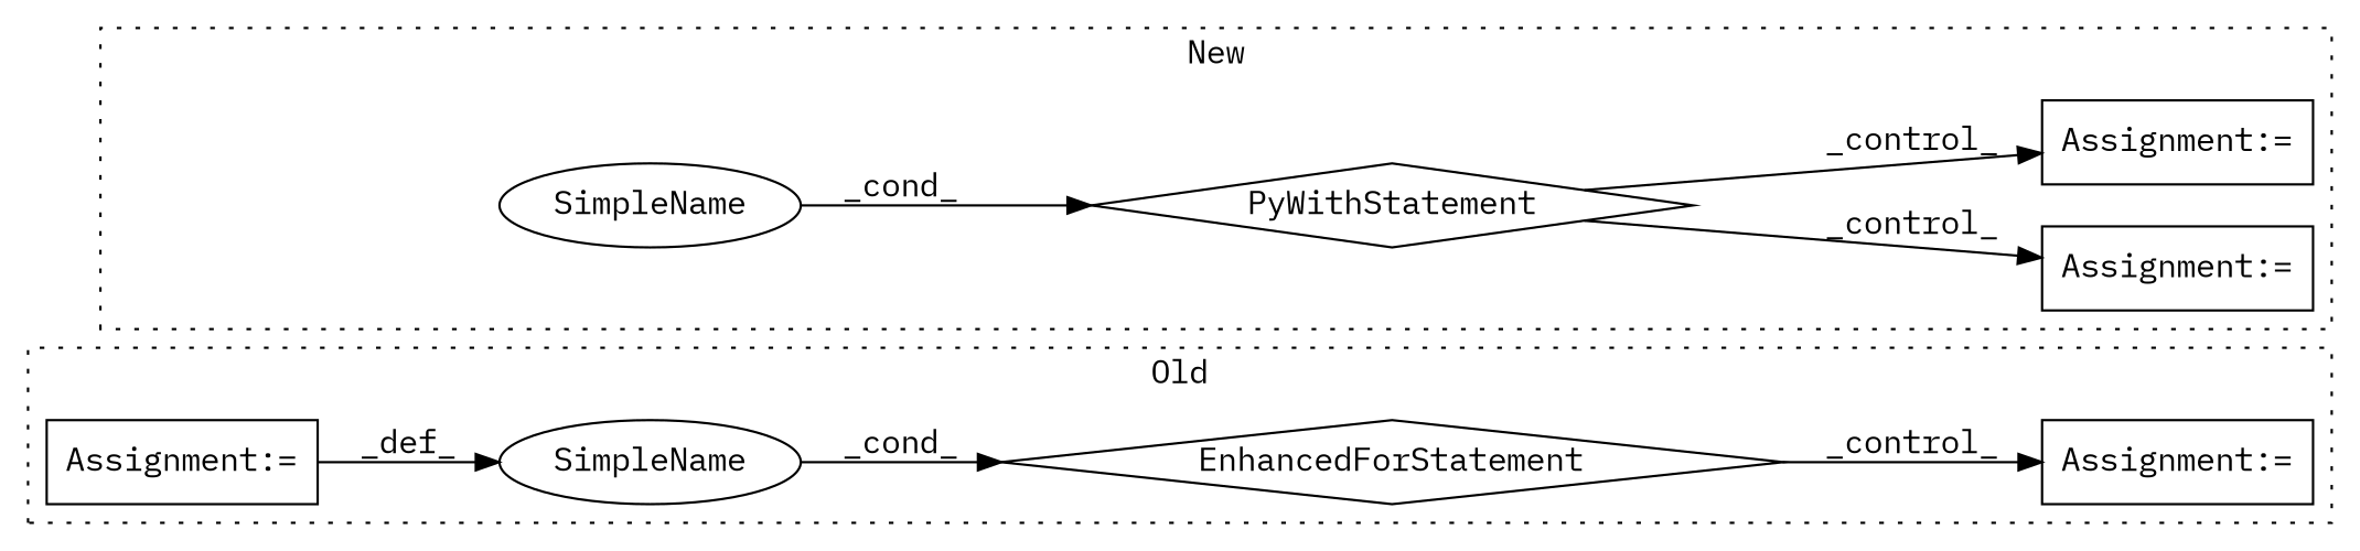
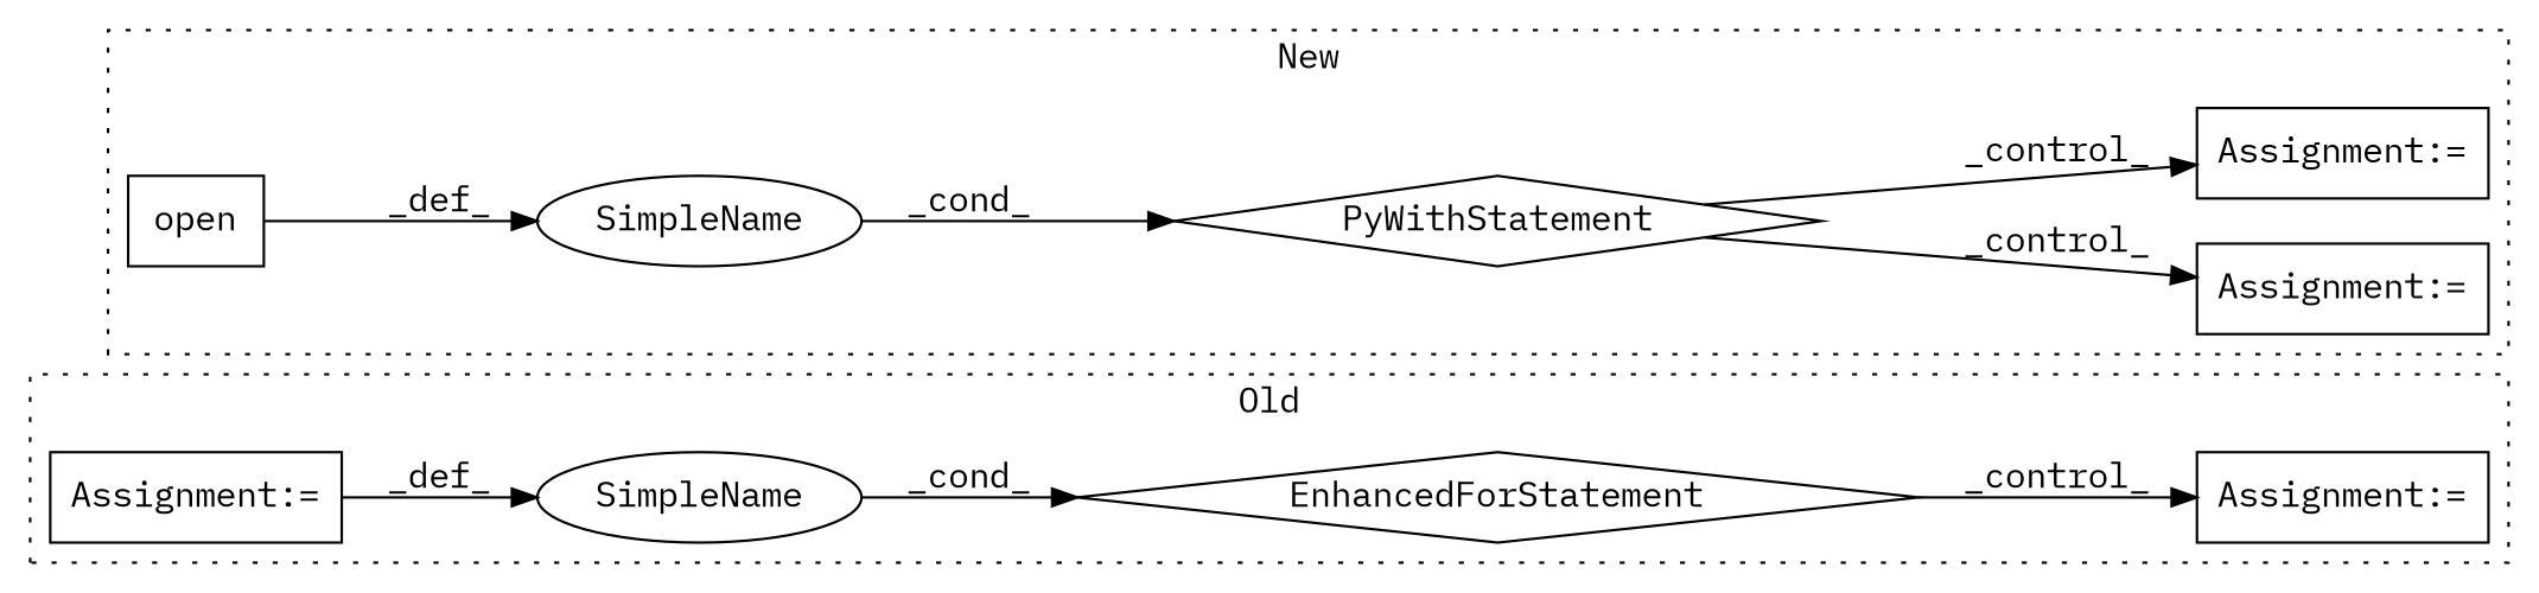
  digraph {
    fontname="IBM Plex Mono"
    rankdir=LR
    node [a=7 fontname="IBM Plex Mono" l=1 s="887,975" shape=box]
    edge [fontname="IBM Plex Mono"]
    n1 [a=70 l="53,2" label=EnhancedForStatement shape=diamond]
    n2 [l="53,2" label="Assignment:="]
    n3 [label="Assignment:=" s=1020]
    n4 [a=42 l=6 label=SimpleName s=944 shape=ellipse]
+   n5 [a=32 l="5,1" label=open s="982,1003"]
    n6 [a=104 l="10,2" label=PyWithStatement s="972,1004" shape=diamond]
    n7 [label="Assignment:=" s=1198]
    n8 [a=42 label=SimpleName shape=ellipse l="" s=""]
    n9 [label="Assignment:=" s=1908]
    subgraph cluster_1 {
      label=Old
      style=dotted
      n1
      n2
      n3
      n4
    }
    subgraph cluster_2 {
      label=New
      style=dotted
+     n5
      n6
      n7
      n8
      n9
    }
    n1 -> n3 [label=_control_]
    n2 -> n4 [label=_def_]
    n4 -> n1 [label=_cond_]
+   n5 -> n8 [label=_def_]
    n6 -> n7 [label=_control_]
    n6 -> n9 [label=_control_]
    n8 -> n6 [label=_cond_]
  }
